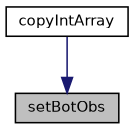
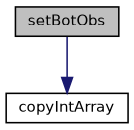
  digraph {
    rankdir=TB
    node [color=black fontname=Helvetica fontsize=10 shape=record style=filled]
    n1 [fillcolor=grey75 fontcolor=black height=0.2 label=setBotObs width=0.4]
    n2 [fillcolor=white height=0.2 label=copyIntArray width=0.4]
-   n2 -> n1 [color=midnightblue fontname=Helvetica fontsize=10 labelfontname=Helvetica labelfontsize=10 style=solid]
+   n1 -> n2 [color=midnightblue fontname=Helvetica fontsize=10 labelfontname=Helvetica labelfontsize=10 style=solid]
  }
